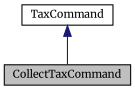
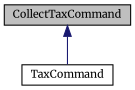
  digraph {
    fontname=Merriweather
    node [color=black fontname=Merriweather fontsize=10 shape=record style=filled]
    n1 [fillcolor=grey75 fontcolor=black height=0.2 label=CollectTaxCommand width=0.4]
    n2 [fillcolor=white height=0.2 label=TaxCommand width=0.4]
-   n2 -> n1 [color=midnightblue dir=back fontname=Merriweather fontsize=10 labelfontname=Helvetica labelfontsize=10 style=solid]
+   n1 -> n2 [color=midnightblue dir=back fontname=Merriweather fontsize=10 labelfontname=Helvetica labelfontsize=10 style=solid]
  }
